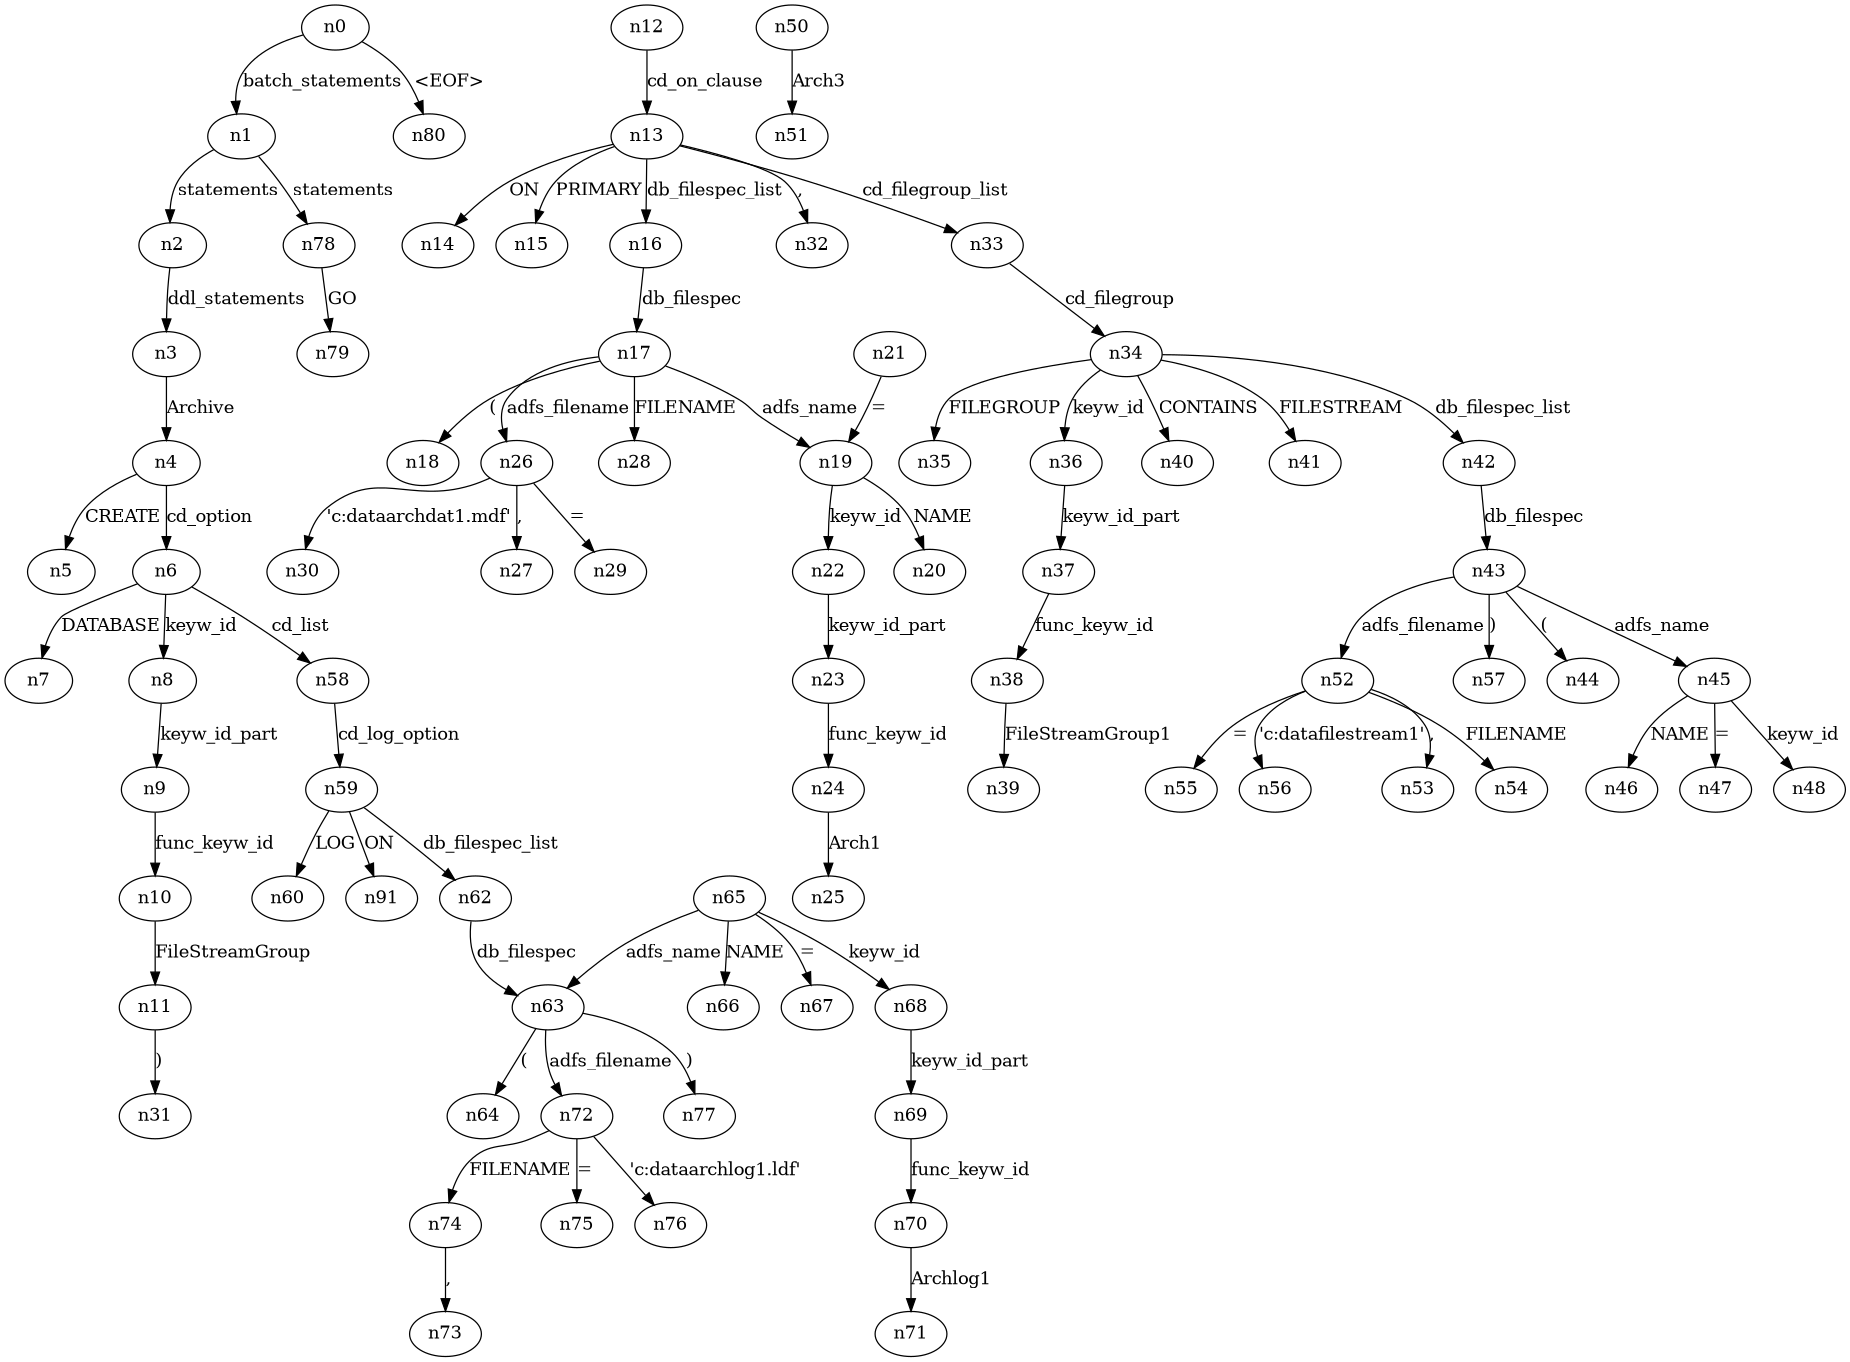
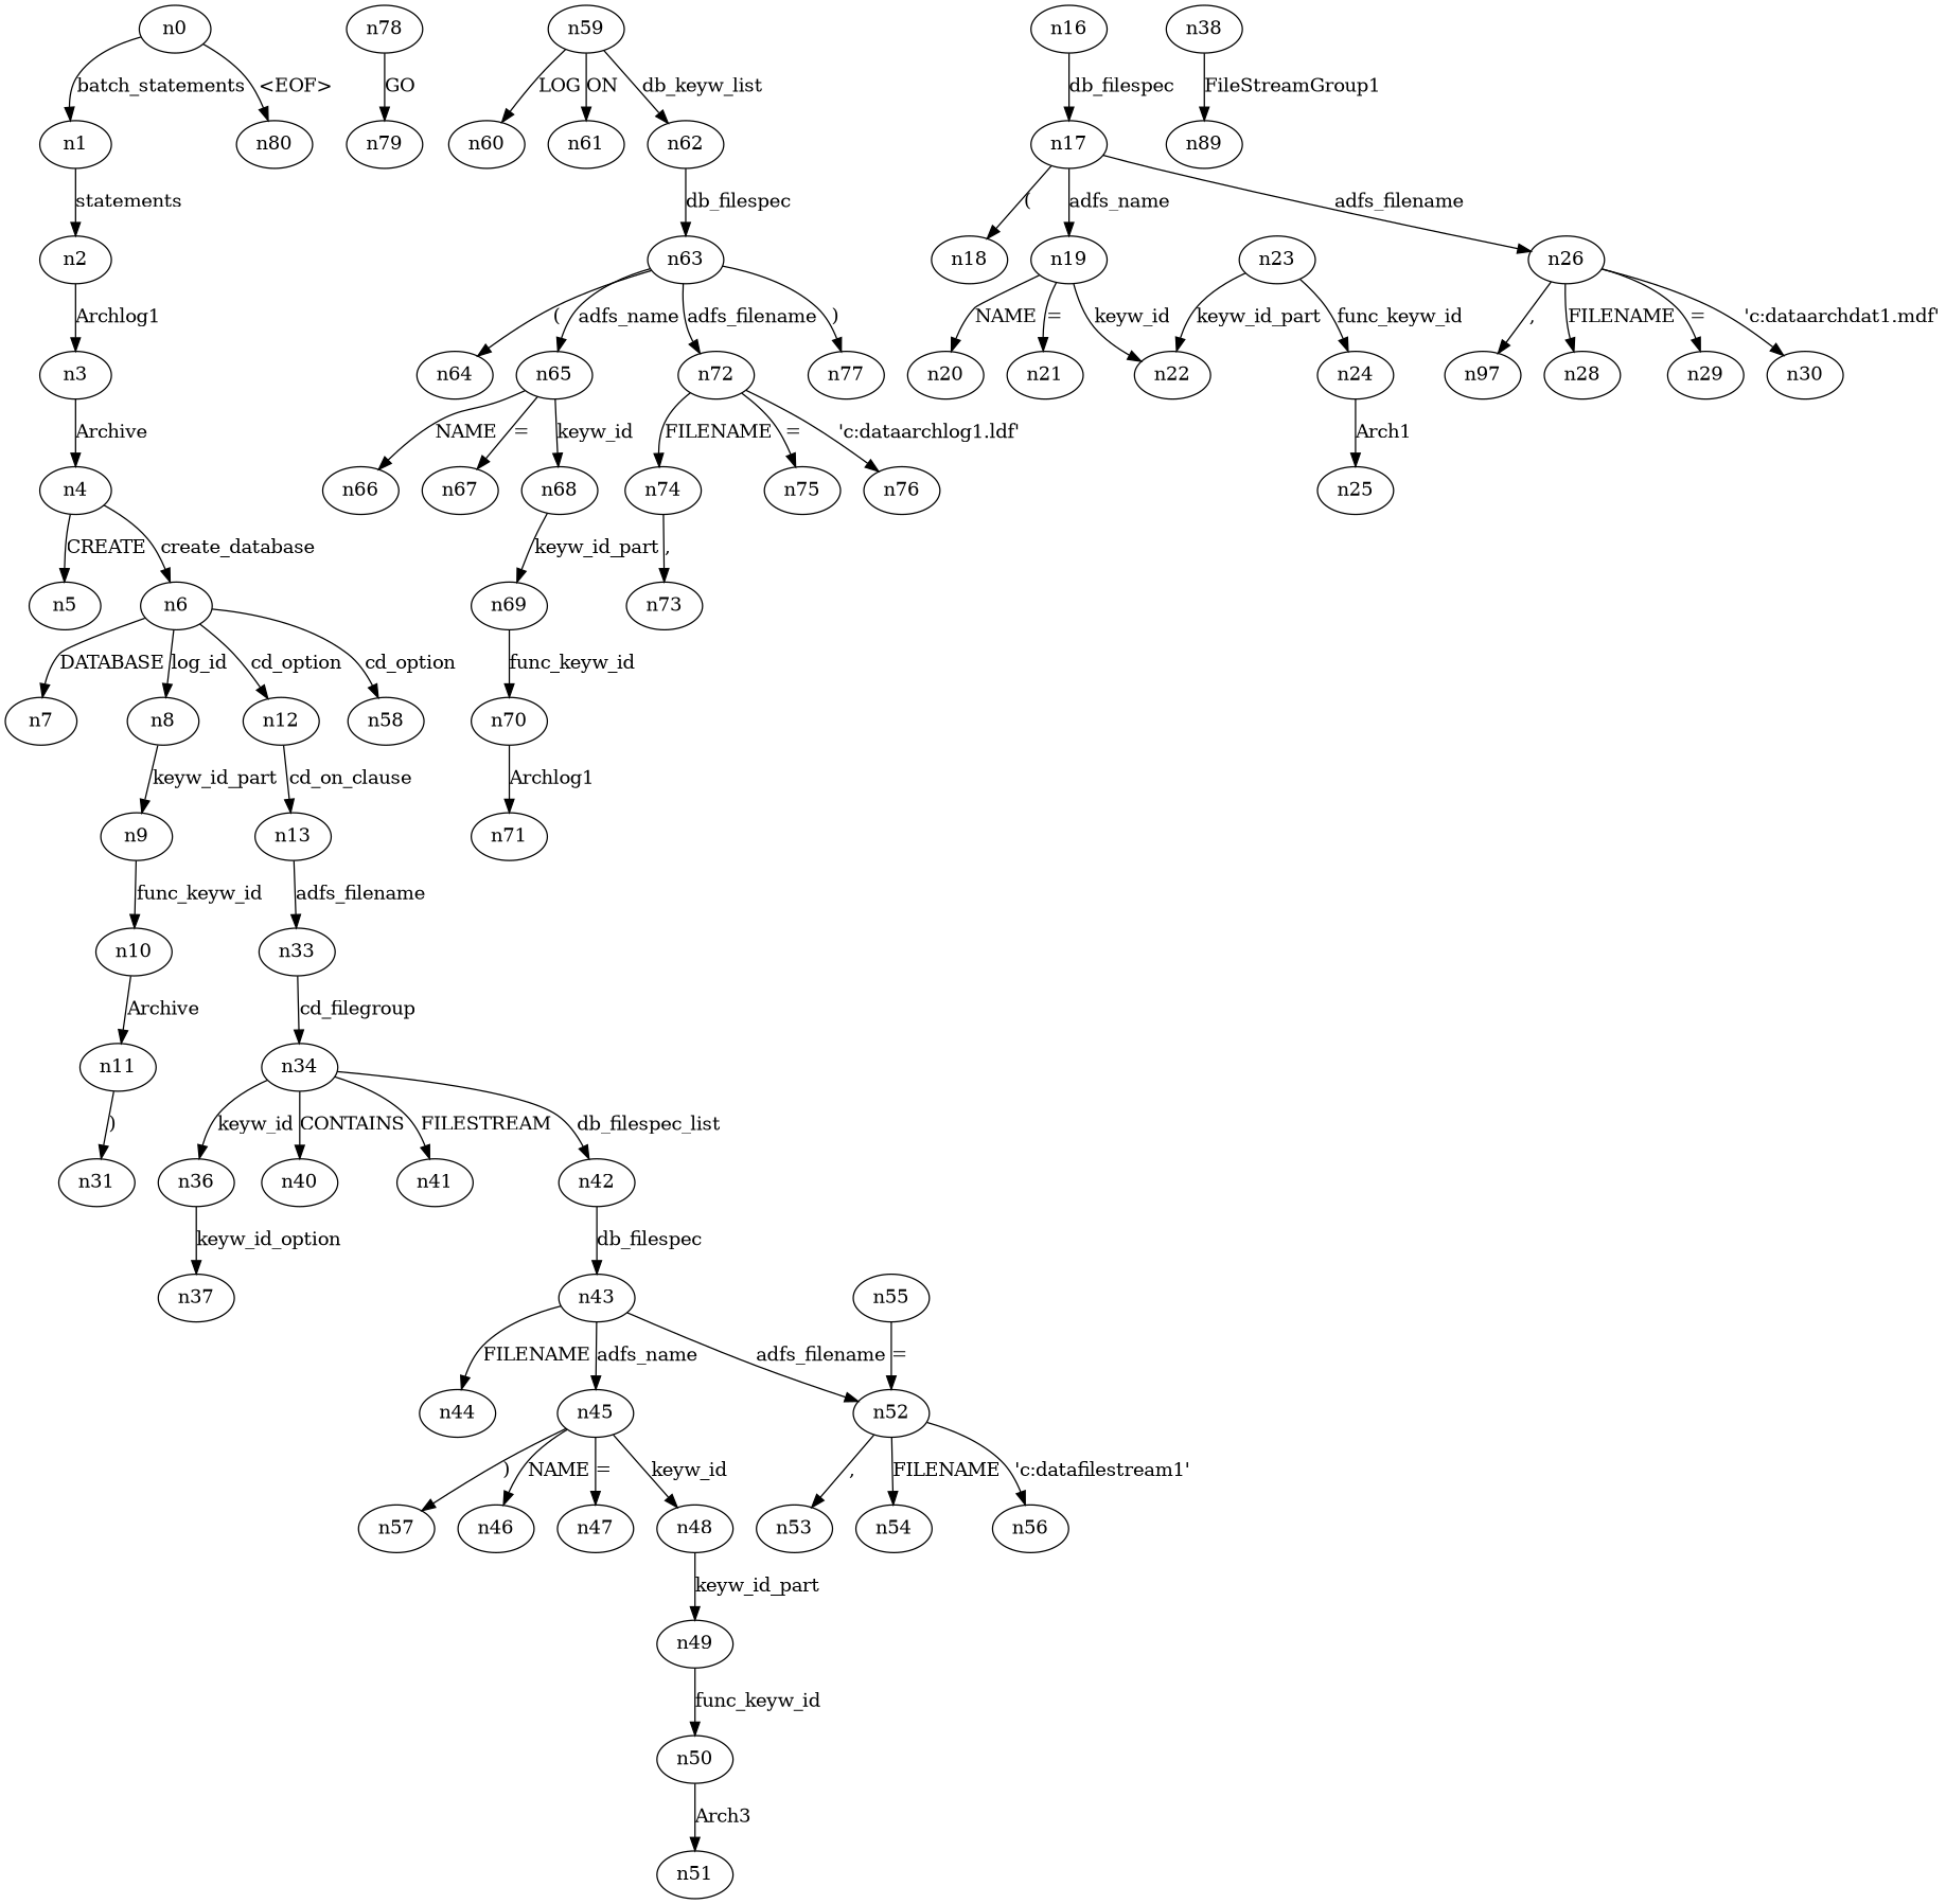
  digraph {
    n0
    n1
    n80
    n2
    n78
    n3
    n79
    n4
    n5
    n6
    n7
    n8
    n12
    n58
    n9
    n13
    n59
    n10
    n11
    n31
-   n14
-   n15
    n16
-   n32
    n33
    n17
    n34
    n18
    n19
    n26
    n20
    n21
    n22
-   n27
+   n27 [label=n97]
    n28
    n29
    n30
    n23
    n24
    n25
-   n35
    n36
    n40
    n41
    n42
    n37
    n43
    n38
-   n39
+   n39 [label=n89]
    n44
    n45
    n52
    n57
    n46
    n47
    n48
    n53
    n54
    n55
    n56
+   n49
    n50
    n51
    n60
-   n61 [label=n91]
+   n61
    n62
    n63
    n64
    n65
    n72
    n77
    n66
    n67
    n68
    n74
    n75
    n76
    n69
    n70
    n71
    n73
    n0 -> n1 [label=batch_statements]
    n0 -> n80 [label="<EOF>"]
    n1 -> n2 [label=statements]
-   n1 -> n78 [label=statements]
-   n2 -> n3 [label=ddl_statements]
+   n2 -> n3 [label=Archlog1]
    n78 -> n79 [label=GO]
    n3 -> n4 [label=Archive]
    n4 -> n5 [label=CREATE]
-   n4 -> n6 [label=cd_option]
+   n4 -> n6 [label=create_database]
    n6 -> n7 [label=DATABASE]
-   n6 -> n8 [label=keyw_id]
-   n6 -> n58 [label=cd_list]
+   n6 -> n8 [label=log_id]
+   n6 -> n12 [label=cd_option]
+   n6 -> n58 [label=cd_option]
    n8 -> n9 [label=keyw_id_part]
    n12 -> n13 [label=cd_on_clause]
-   n58 -> n59 [label=cd_log_option]
    n9 -> n10 [label=func_keyw_id]
-   n13 -> n14 [label=ON]
-   n13 -> n15 [label=PRIMARY]
-   n13 -> n16 [label=db_filespec_list]
-   n13 -> n32 [label=","]
-   n13 -> n33 [label=cd_filegroup_list]
+   n13 -> n33 [label=adfs_filename]
    n59 -> n60 [label=LOG]
    n59 -> n61 [label=ON]
-   n59 -> n62 [label=db_filespec_list]
-   n10 -> n11 [label=FileStreamGroup]
+   n59 -> n62 [label=db_keyw_list]
+   n10 -> n11 [label=Archive]
    n11 -> n31 [label=")"]
    n16 -> n17 [label=db_filespec]
    n33 -> n34 [label=cd_filegroup]
    n17 -> n18 [label="("]
    n17 -> n19 [label=adfs_name]
    n17 -> n26 [label=adfs_filename]
-   n34 -> n35 [label=FILEGROUP]
    n34 -> n36 [label=keyw_id]
    n34 -> n40 [label=CONTAINS]
    n34 -> n41 [label=FILESTREAM]
    n34 -> n42 [label=db_filespec_list]
    n19 -> n20 [label=NAME]
-   n21 -> n19 [label="="]
+   n19 -> n21 [label="="]
    n19 -> n22 [label=keyw_id]
    n26 -> n27 [label=","]
-   n17 -> n28 [label=FILENAME]
+   n26 -> n28 [label=FILENAME]
    n26 -> n29 [label="="]
    n26 -> n30 [label="'c:\data\archdat1.mdf'"]
-   n22 -> n23 [label=keyw_id_part]
+   n23 -> n22 [label=keyw_id_part]
    n23 -> n24 [label=func_keyw_id]
    n24 -> n25 [label=Arch1]
-   n36 -> n37 [label=keyw_id_part]
+   n36 -> n37 [label=keyw_id_option]
    n42 -> n43 [label=db_filespec]
-   n37 -> n38 [label=func_keyw_id]
-   n43 -> n44 [label="("]
+   n43 -> n44 [label=FILENAME]
    n43 -> n45 [label=adfs_name]
    n43 -> n52 [label=adfs_filename]
-   n43 -> n57 [label=")"]
+   n45 -> n57 [label=")"]
    n38 -> n39 [label=FileStreamGroup1]
    n45 -> n46 [label=NAME]
    n45 -> n47 [label="="]
    n45 -> n48 [label=keyw_id]
    n52 -> n53 [label=","]
    n52 -> n54 [label=FILENAME]
-   n52 -> n55 [label="="]
+   n55 -> n52 [label="="]
    n52 -> n56 [label="'c:\data\filestream1'"]
+   n48 -> n49 [label=keyw_id_part]
+   n49 -> n50 [label=func_keyw_id]
    n50 -> n51 [label=Arch3]
    n62 -> n63 [label=db_filespec]
    n63 -> n64 [label="("]
-   n65 -> n63 [label=adfs_name]
+   n63 -> n65 [label=adfs_name]
    n63 -> n72 [label=adfs_filename]
    n63 -> n77 [label=")"]
    n65 -> n66 [label=NAME]
    n65 -> n67 [label="="]
    n65 -> n68 [label=keyw_id]
    n72 -> n74 [label=FILENAME]
    n72 -> n75 [label="="]
    n72 -> n76 [label="'c:\data\archlog1.ldf'"]
    n68 -> n69 [label=keyw_id_part]
    n74 -> n73 [label=","]
    n69 -> n70 [label=func_keyw_id]
    n70 -> n71 [label=Archlog1]
  }
